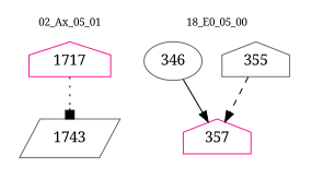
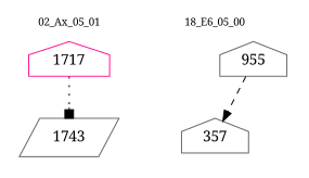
  digraph {
    fontname="Noto Serif"
    node [color=gray40 fontname="Noto Serif" shape=house]
    edge [arrowhead=normal color=black fontname="Noto Serif"]
    n1 [color=deeppink label=1717]
    n2 [label=1743 shape=parallelogram]
-   n3 [label=355]
-   n4 [label=346 shape=ellipse]
-   n5 [color=deeppink label=357]
+   n3 [label=955]
+   n5 [label=357]
    subgraph cluster_1 {
      color=white
      fontsize=10
      label="02_Ax_05_01"
      n1
      n2
    }
    subgraph cluster_2 {
      color=white
      fontsize=10
-     label="18_E0_05_00"
+     label="18_E6_05_00"
      n3
-     n4
      n5
    }
    n1 -> n2 [arrowhead=box style=dotted]
    n3 -> n5 [style=dashed]
-   n4 -> n5 [style=solid]
  }
